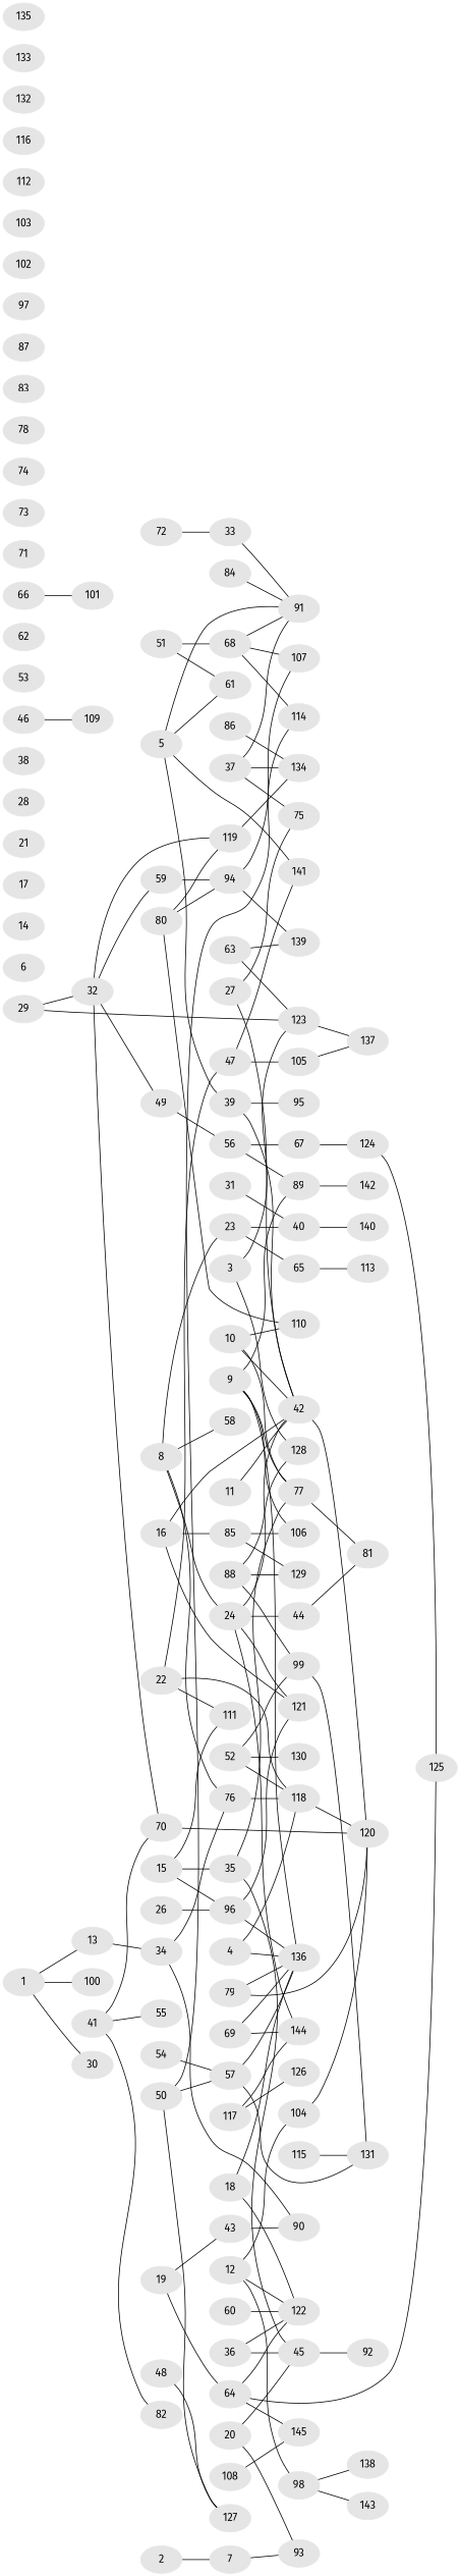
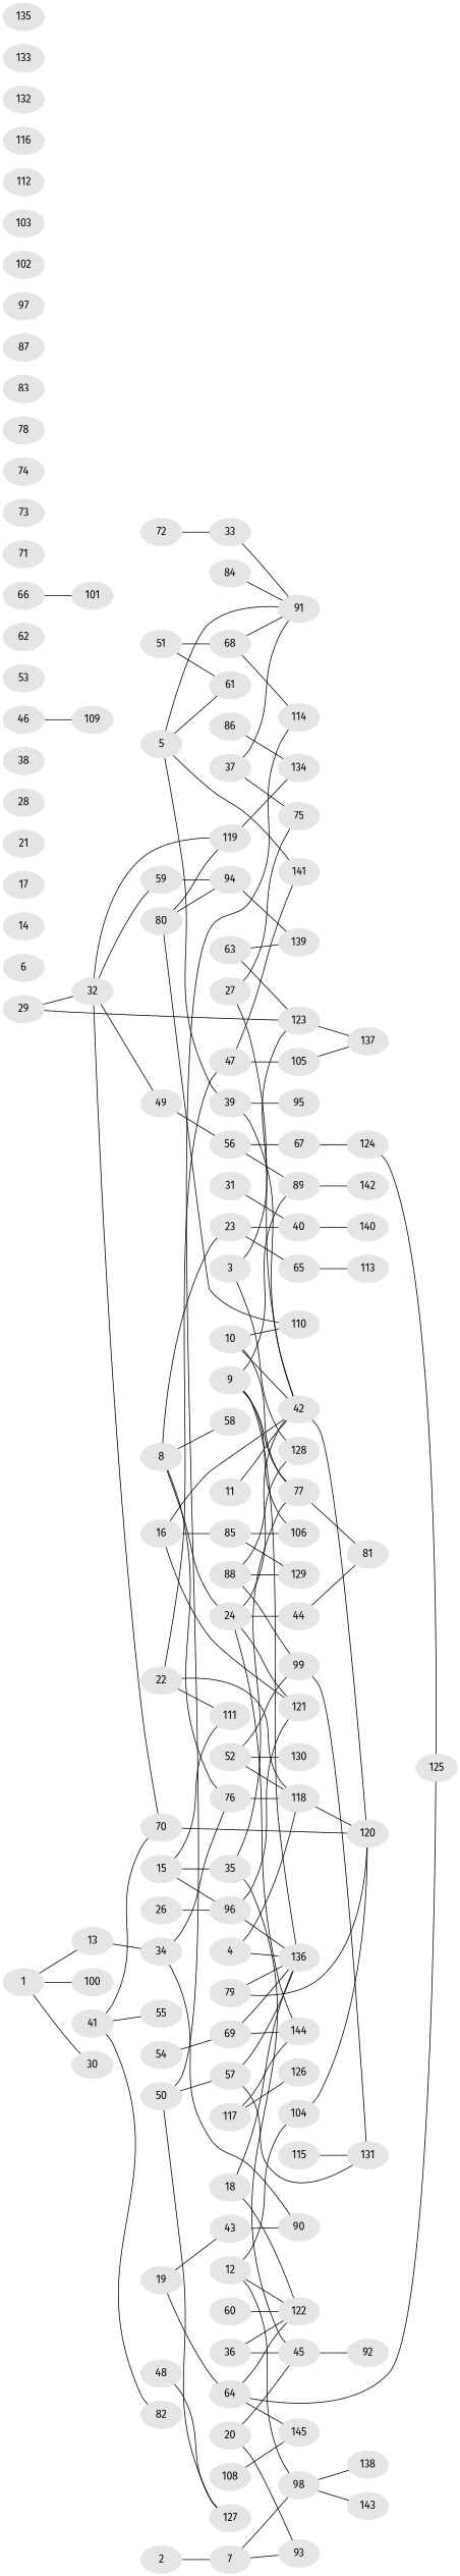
  graph {
    fontname="Fira Sans"
    rankdir=LR
    node [color=gray90 fontname="Fira Sans" style=filled]
    edge [fontname="Fira Sans"]
    1
    13
    30
    100
    34
    2
    7
    93
    98
    3
    123
    128
    137
    4
    118
    136
    120
    5
    39
    61
    91
    141
    42
    95
    6
    143
    138
    8
    23
    24
    58
    76
    40
    65
    121
    44
    144
    9
    77
    89
    106
    81
    142
    10
    110
    11
    12
    104
    122
    90
    14
    15
    35
    96
    111
    45
    16
    85
    129
    17
    18
    19
    43
    64
    125
    145
    20
    92
    21
    22
    47
    105
    140
    113
    26
    27
    75
    28
    29
    32
    49
    59
    70
    119
    31
    56
    94
    134
    33
    36
    37
    38
    41
    55
    82
    46
    109
    48
    127
    67
    50
    57
    114
    131
    51
    68
-   107
    52
    99
    130
    53
    54
    69
    124
    139
    60
    62
    63
    66
    101
    71
    72
    73
    74
    78
    79
    80
    83
    84
    86
    87
    88
    97
    102
    103
    108
    112
    115
    116
    117
    126
    132
    133
    135
    1 -- 13
    1 -- 30
    1 -- 100
    13 -- 34
    34 -- 76
    34 -- 90
    2 -- 7
    7 -- 93
+   7 -- 98
    98 -- 143
    98 -- 138
    3 -- 123
    3 -- 128
    123 -- 137
    4 -- 118
    4 -- 136
    118 -- 120
    5 -- 39
    5 -- 61
    5 -- 91
    5 -- 141
    39 -- 42
    39 -- 95
    42 -- 120
    8 -- 23
    8 -- 24
    8 -- 58
    8 -- 76
    23 -- 40
    23 -- 65
    24 -- 42
    24 -- 121
    24 -- 44
    24 -- 144
    76 -- 118
    40 -- 140
    65 -- 113
    44 -- 81
    9 -- 136
    9 -- 77
    9 -- 89
    9 -- 106
    77 -- 81
    89 -- 142
    10 -- 42
    10 -- 77
    10 -- 110
    11 -- 42
    12 -- 98
    12 -- 104
    12 -- 122
    104 -- 120
    15 -- 35
    15 -- 96
    15 -- 111
    35 -- 77
    35 -- 45
    96 -- 136
    96 -- 121
    45 -- 92
    16 -- 42
    16 -- 121
    16 -- 85
    85 -- 106
    85 -- 129
    18 -- 136
    18 -- 122
    19 -- 43
    19 -- 64
    43 -- 90
    64 -- 122
    64 -- 125
    64 -- 145
    20 -- 93
    20 -- 45
    22 -- 118
    22 -- 111
    22 -- 47
    47 -- 141
    47 -- 105
    105 -- 137
    26 -- 96
    27 -- 42
    27 -- 75
    29 -- 123
    29 -- 32
    32 -- 49
    32 -- 59
    32 -- 70
    32 -- 119
    49 -- 56
    59 -- 94
    70 -- 120
    119 -- 134
    31 -- 40
    56 -- 89
    56 -- 67
-   94 -- 107
    94 -- 139
    33 -- 91
    36 -- 122
    36 -- 45
    37 -- 91
    37 -- 75
-   37 -- 134
    41 -- 70
    41 -- 55
    41 -- 82
    46 -- 109
    48 -- 127
    67 -- 124
    50 -- 127
    50 -- 57
    50 -- 114
    57 -- 136
    57 -- 131
    51 -- 61
    51 -- 68
    68 -- 91
    68 -- 114
-   68 -- 107
    52 -- 118
    52 -- 99
    52 -- 130
    99 -- 131
-   54 -- 57
+   54 -- 69
    69 -- 136
    69 -- 144
    124 -- 125
    60 -- 122
    63 -- 123
    63 -- 139
    66 -- 101
    72 -- 33
    79 -- 136
    79 -- 120
    80 -- 110
    80 -- 119
    80 -- 94
    84 -- 91
    86 -- 134
    88 -- 128
    88 -- 129
    88 -- 99
    108 -- 145
    115 -- 131
    117 -- 144
    117 -- 126
  }
